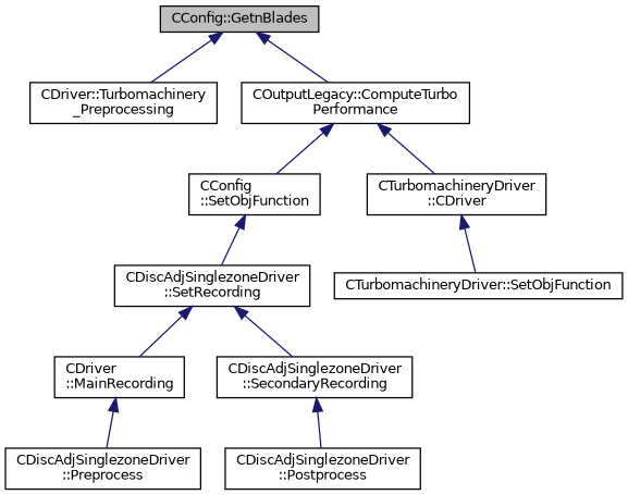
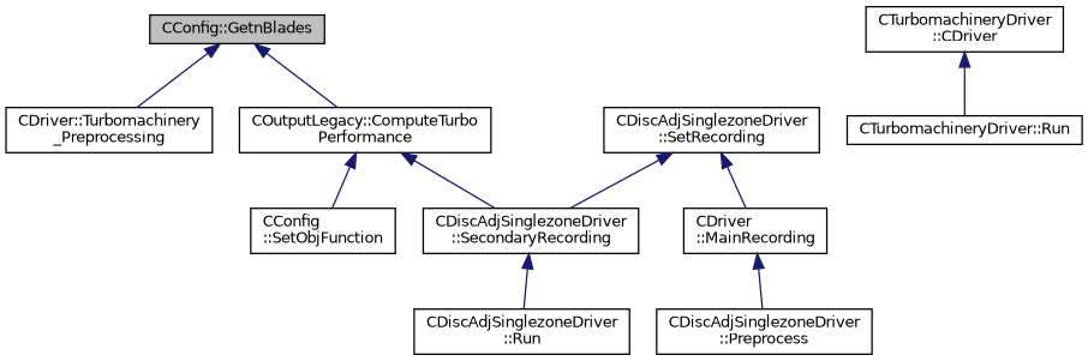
  digraph {
    rankdir=TB
    node [color=black fillcolor=white fontname=Helvetica fontsize=10 shape=record style=filled]
    edge [color=midnightblue dir=back fontname=Helvetica fontsize=10 labelfontname=Helvetica labelfontsize=10 style=solid]
    n1 [fillcolor=grey75 fontcolor=black height=0.2 label="CConfig::GetnBlades" width=0.4]
    n2 [height=0.2 label="CDriver::Turbomachinery\l_Preprocessing" width=0.4]
    n3 [height=0.2 label="COutputLegacy::ComputeTurbo\lPerformance" width=0.4]
    n4 [height=0.2 label="CConfig\l::SetObjFunction" width=0.4]
    n5 [height=0.2 label="CTurbomachineryDriver\l::CDriver" width=0.4]
    n6 [height=0.2 label="CDiscAdjSinglezoneDriver\l::SetRecording" width=0.4]
-   n7 [height=0.2 label="CTurbomachineryDriver::SetObjFunction" width=0.4]
+   n7 [height=0.2 label="CTurbomachineryDriver::Run" width=0.4]
    n8 [height=0.2 label="CDriver\l::MainRecording" width=0.4]
    n9 [height=0.2 label="CDiscAdjSinglezoneDriver\l::SecondaryRecording" width=0.4]
    n10 [height=0.2 label="CDiscAdjSinglezoneDriver\l::Preprocess" width=0.4]
-   n11 [height=0.2 label="CDiscAdjSinglezoneDriver\l::Postprocess" width=0.4]
+   n11 [height=0.2 label="CDiscAdjSinglezoneDriver\l::Run" width=0.4]
    n1 -> n2
    n1 -> n3
    n3 -> n4
-   n3 -> n5
-   n4 -> n6
+   n3 -> n9
    n5 -> n7
    n6 -> n8
    n6 -> n9
    n8 -> n10
    n9 -> n11
  }
